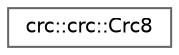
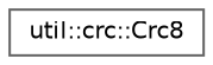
  digraph {
    rankdir=LR
-   n1 [color=grey40 fillcolor=white fontname=Helvetica fontsize=10 height=0.2 label="crc::crc::Crc8" shape=box style=filled width=0.4]
+   n1 [color=grey40 fillcolor=white fontname=Helvetica fontsize=10 height=0.2 label="util::crc::Crc8" shape=box style=filled width=0.4]
  }
